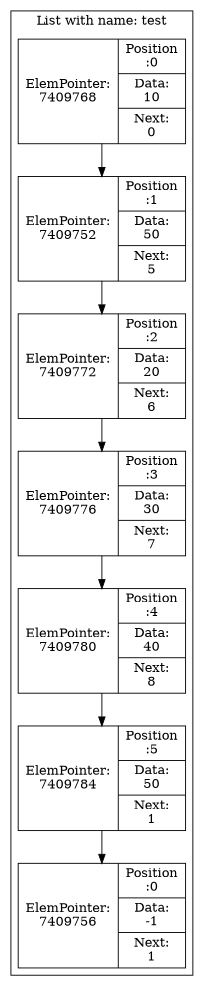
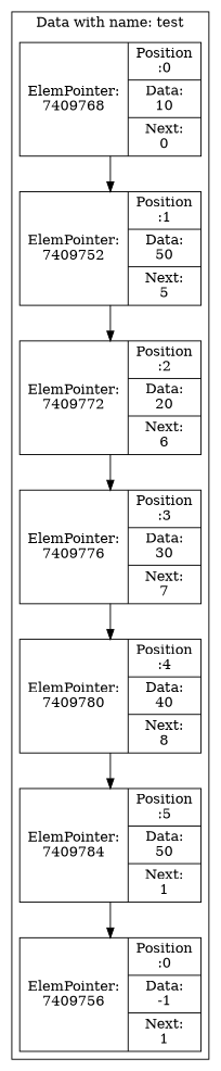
  digraph {
    rankdir=TB
    node [shape=record]
    n1 [label="ElemPointer:\n7409768 | {Position\n:0 | Data:\n10 | Next:\n0}"]
    n2 [label="ElemPointer:\n7409752 | {Position\n:1 | Data:\n50 | Next:\n5}"]
    n3 [label="ElemPointer:\n7409772 | {Position\n:2 | Data:\n20 | Next:\n6}"]
    n4 [label="ElemPointer:\n7409776 | {Position\n:3 | Data:\n30 | Next:\n7}"]
    n5 [label="ElemPointer:\n7409780 | {Position\n:4 | Data:\n40 | Next:\n8}"]
    n6 [label="ElemPointer:\n7409784 | {Position\n:5 | Data:\n50 | Next:\n1}"]
    n7 [label="ElemPointer:\n7409756 | {Position\n:0 | Data:\n-1 | Next:\n1}"]
    subgraph cluster_1 {
-     label="List with name: test"
+     label="Data with name: test"
      n1
      n2
      n3
      n4
      n5
      n6
      n7
    }
    n1 -> n2
    n2 -> n3
    n3 -> n4
    n4 -> n5
    n5 -> n6
    n6 -> n7
  }
